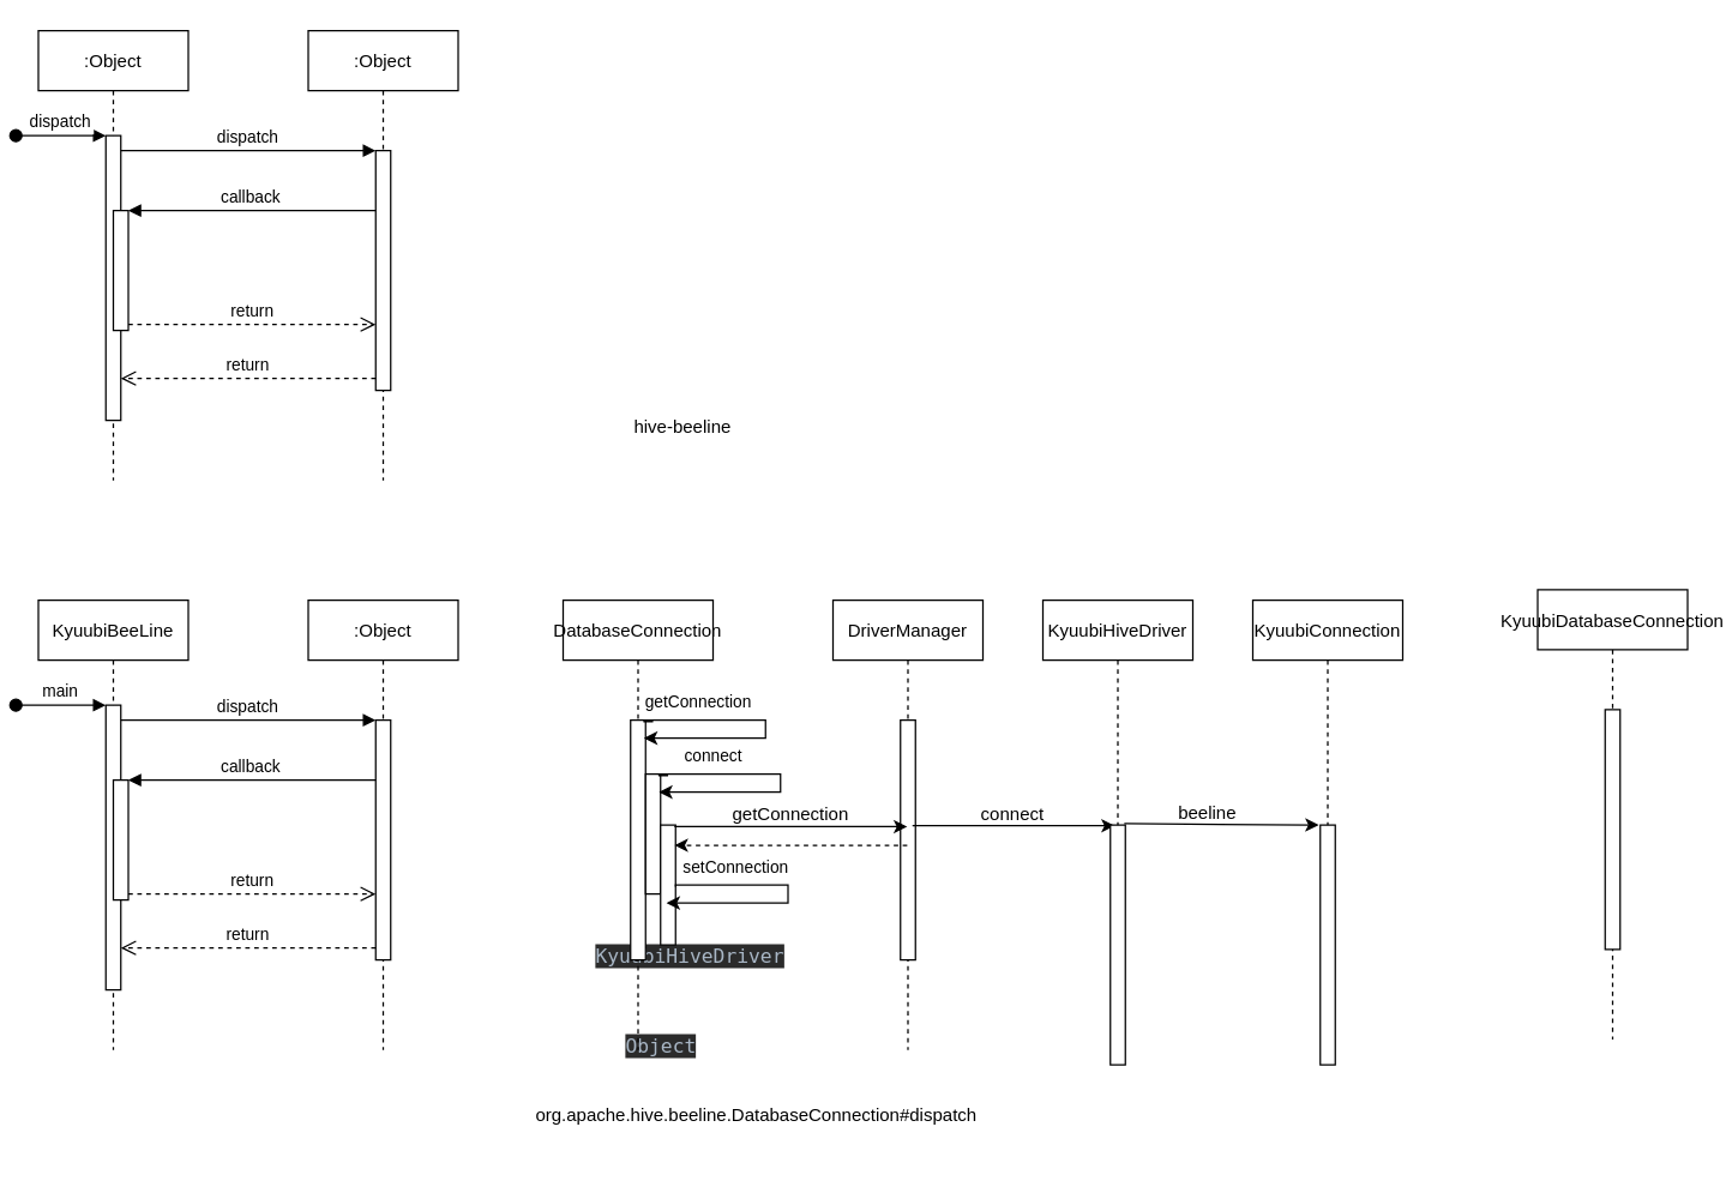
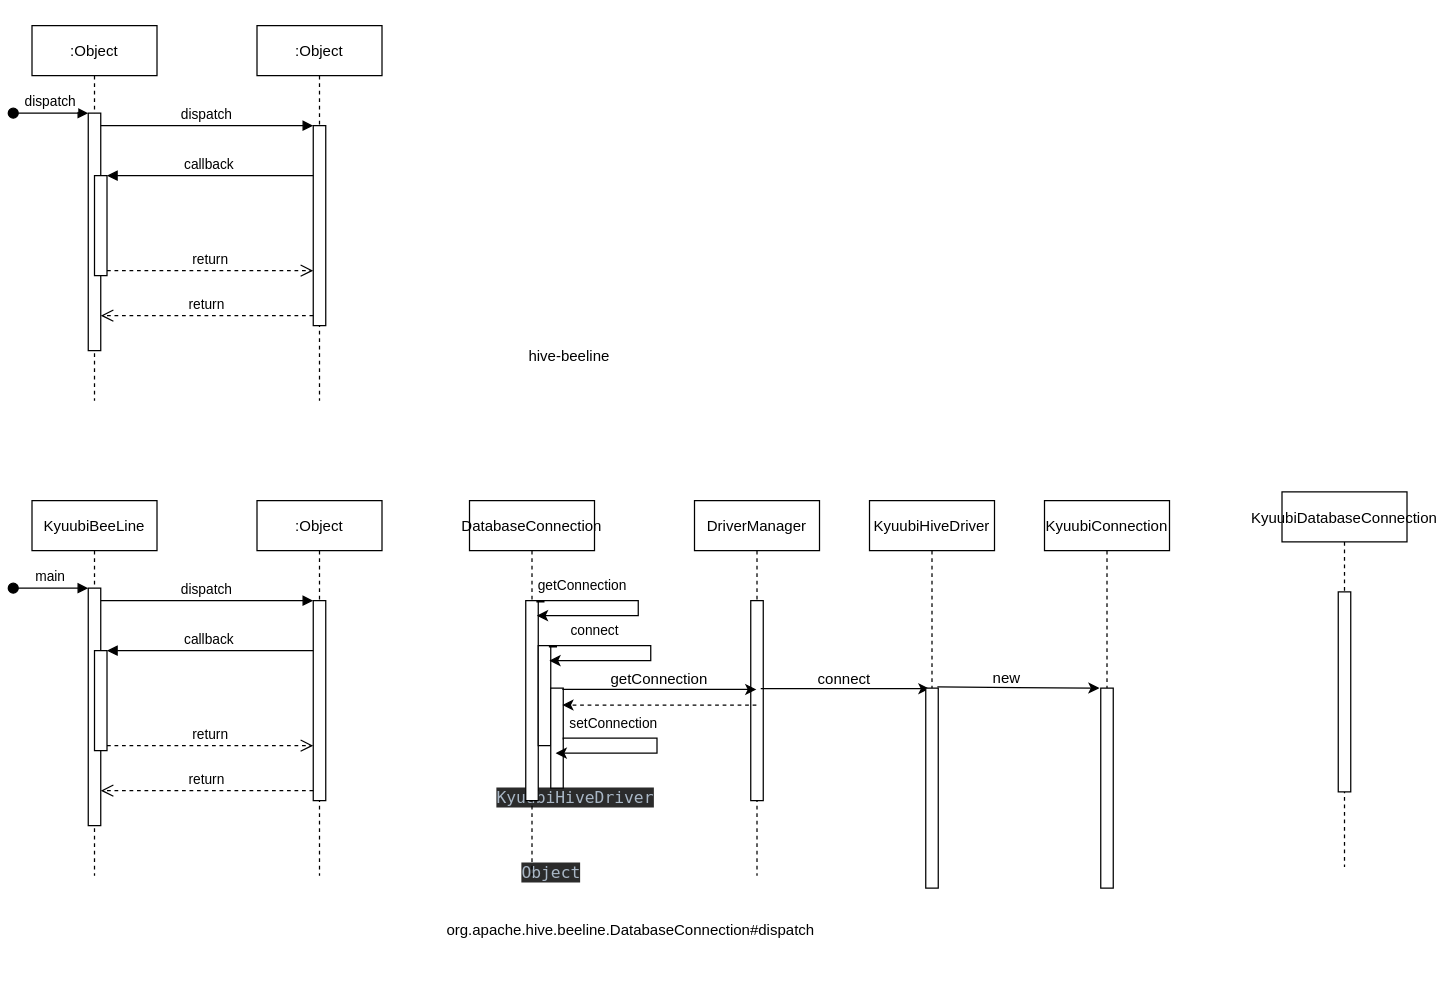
  <mxCell id="0" />
  <mxCell id="1" parent="0" />
  <mxCell id="2" value=":Object" style="shape=umlLifeline;perimeter=lifelinePerimeter;container=1;collapsible=0;recursiveResize=0;rounded=0;shadow=0;strokeWidth=1;" parent="1" vertex="1"><mxGeometry x="20" y="20" width="100" height="300" as="geometry" /></mxCell>
  <mxCell id="3" value="" style="points=[];perimeter=orthogonalPerimeter;rounded=0;shadow=0;strokeWidth=1;" parent="2" vertex="1"><mxGeometry x="45" y="70" width="10" height="190" as="geometry" /></mxCell>
  <mxCell id="4" value="dispatch" style="verticalAlign=bottom;startArrow=oval;endArrow=block;startSize=8;shadow=0;strokeWidth=1;" parent="2" target="3" edge="1"><mxGeometry relative="1" as="geometry"><mxPoint x="-15" y="70" as="sourcePoint" /></mxGeometry></mxCell>
  <mxCell id="5" value="" style="points=[];perimeter=orthogonalPerimeter;rounded=0;shadow=0;strokeWidth=1;" parent="2" vertex="1"><mxGeometry x="50" y="120" width="10" height="80" as="geometry" /></mxCell>
  <mxCell id="6" value=":Object" style="shape=umlLifeline;perimeter=lifelinePerimeter;container=1;collapsible=0;recursiveResize=0;rounded=0;shadow=0;strokeWidth=1;" parent="1" vertex="1"><mxGeometry x="200" y="20" width="100" height="300" as="geometry" /></mxCell>
  <mxCell id="7" value="" style="points=[];perimeter=orthogonalPerimeter;rounded=0;shadow=0;strokeWidth=1;" parent="6" vertex="1"><mxGeometry x="45" y="80" width="10" height="160" as="geometry" /></mxCell>
  <mxCell id="8" value="return" style="verticalAlign=bottom;endArrow=open;dashed=1;endSize=8;exitX=0;exitY=0.95;shadow=0;strokeWidth=1;" parent="1" source="7" target="3" edge="1"><mxGeometry relative="1" as="geometry"><mxPoint x="175" y="176" as="targetPoint" /></mxGeometry></mxCell>
  <mxCell id="9" value="dispatch" style="verticalAlign=bottom;endArrow=block;entryX=0;entryY=0;shadow=0;strokeWidth=1;" parent="1" source="3" target="7" edge="1"><mxGeometry relative="1" as="geometry"><mxPoint x="175" y="100" as="sourcePoint" /></mxGeometry></mxCell>
  <mxCell id="10" value="callback" style="verticalAlign=bottom;endArrow=block;entryX=1;entryY=0;shadow=0;strokeWidth=1;" parent="1" source="7" target="5" edge="1"><mxGeometry relative="1" as="geometry"><mxPoint x="140" y="140" as="sourcePoint" /></mxGeometry></mxCell>
  <mxCell id="11" value="return" style="verticalAlign=bottom;endArrow=open;dashed=1;endSize=8;exitX=1;exitY=0.95;shadow=0;strokeWidth=1;" parent="1" source="5" target="7" edge="1"><mxGeometry relative="1" as="geometry"><mxPoint x="140" y="197" as="targetPoint" /></mxGeometry></mxCell>
  <mxCell id="12" value="KyuubiBeeLine" style="shape=umlLifeline;perimeter=lifelinePerimeter;container=1;collapsible=0;recursiveResize=0;rounded=0;shadow=0;strokeWidth=1;" parent="1" vertex="1"><mxGeometry x="20" y="400" width="100" height="300" as="geometry" /></mxCell>
  <mxCell id="13" value="" style="points=[];perimeter=orthogonalPerimeter;rounded=0;shadow=0;strokeWidth=1;" parent="12" vertex="1"><mxGeometry x="45" y="70" width="10" height="190" as="geometry" /></mxCell>
  <mxCell id="14" value="main" style="verticalAlign=bottom;startArrow=oval;endArrow=block;startSize=8;shadow=0;strokeWidth=1;" parent="12" target="13" edge="1"><mxGeometry relative="1" as="geometry"><mxPoint x="-15" y="70" as="sourcePoint" /></mxGeometry></mxCell>
  <mxCell id="15" value="" style="points=[];perimeter=orthogonalPerimeter;rounded=0;shadow=0;strokeWidth=1;" parent="12" vertex="1"><mxGeometry x="50" y="120" width="10" height="80" as="geometry" /></mxCell>
  <mxCell id="16" value=":Object" style="shape=umlLifeline;perimeter=lifelinePerimeter;container=1;collapsible=0;recursiveResize=0;rounded=0;shadow=0;strokeWidth=1;" parent="1" vertex="1"><mxGeometry x="200" y="400" width="100" height="300" as="geometry" /></mxCell>
  <mxCell id="17" value="" style="points=[];perimeter=orthogonalPerimeter;rounded=0;shadow=0;strokeWidth=1;" parent="16" vertex="1"><mxGeometry x="45" y="80" width="10" height="160" as="geometry" /></mxCell>
  <mxCell id="18" value="return" style="verticalAlign=bottom;endArrow=open;dashed=1;endSize=8;exitX=0;exitY=0.95;shadow=0;strokeWidth=1;" parent="1" source="17" target="13" edge="1"><mxGeometry relative="1" as="geometry"><mxPoint x="175" y="556" as="targetPoint" /></mxGeometry></mxCell>
  <mxCell id="19" value="dispatch" style="verticalAlign=bottom;endArrow=block;entryX=0;entryY=0;shadow=0;strokeWidth=1;" parent="1" source="13" target="17" edge="1"><mxGeometry relative="1" as="geometry"><mxPoint x="175" y="480" as="sourcePoint" /></mxGeometry></mxCell>
  <mxCell id="20" value="callback" style="verticalAlign=bottom;endArrow=block;entryX=1;entryY=0;shadow=0;strokeWidth=1;" parent="1" source="17" target="15" edge="1"><mxGeometry relative="1" as="geometry"><mxPoint x="140" y="520" as="sourcePoint" /></mxGeometry></mxCell>
  <mxCell id="21" value="return" style="verticalAlign=bottom;endArrow=open;dashed=1;endSize=8;exitX=1;exitY=0.95;shadow=0;strokeWidth=1;" parent="1" source="15" target="17" edge="1"><mxGeometry relative="1" as="geometry"><mxPoint x="140" y="577" as="targetPoint" /></mxGeometry></mxCell>
  <mxCell id="22" value="&lt;pre style=&quot;background-color:#2b2b2b;color:#a9b7c6;font-family:'JetBrains Mono',monospace;font-size:9.8pt;&quot;&gt;KyuubiHiveDriver&lt;/pre&gt;" style="text;whiteSpace=wrap;html=1;" parent="1" vertex="1"><mxGeometry x="390" y="610" width="160" height="70" as="geometry" /></mxCell>
  <mxCell id="23" value="&lt;pre style=&quot;background-color:#2b2b2b;color:#a9b7c6;font-family:'JetBrains Mono',monospace;font-size:9.8pt;&quot;&gt;Object&lt;/pre&gt;" style="text;whiteSpace=wrap;html=1;" parent="1" vertex="1"><mxGeometry x="410" y="670" width="90" height="70" as="geometry" /></mxCell>
  <mxCell id="24" value="org.apache.hive.beeline.DatabaseConnection#dispatch" style="text;whiteSpace=wrap;html=1;" parent="1" vertex="1"><mxGeometry x="350" y="730" width="330" height="40" as="geometry" /></mxCell>
  <mxCell id="25" value="KyuubiDatabaseConnection" style="shape=umlLifeline;perimeter=lifelinePerimeter;container=1;collapsible=0;recursiveResize=0;rounded=0;shadow=0;strokeWidth=1;" parent="1" vertex="1"><mxGeometry x="1020" y="393" width="100" height="300" as="geometry" /></mxCell>
  <mxCell id="26" value="" style="points=[];perimeter=orthogonalPerimeter;rounded=0;shadow=0;strokeWidth=1;" parent="25" vertex="1"><mxGeometry x="45" y="80" width="10" height="160" as="geometry" /></mxCell>
  <mxCell id="27" value="DatabaseConnection" style="shape=umlLifeline;perimeter=lifelinePerimeter;container=1;collapsible=0;recursiveResize=0;rounded=0;shadow=0;strokeWidth=1;" parent="1" vertex="1"><mxGeometry x="370" y="400" width="100" height="300" as="geometry" /></mxCell>
  <mxCell id="28" value="" style="points=[];perimeter=orthogonalPerimeter;rounded=0;shadow=0;strokeWidth=1;" parent="27" vertex="1"><mxGeometry x="45" y="80" width="10" height="160" as="geometry" /></mxCell>
  <mxCell id="29" value="" style="endArrow=classic;rounded=0;edgeStyle=orthogonalEdgeStyle;" parent="27" edge="1"><mxGeometry width="50" height="50" relative="1" as="geometry"><mxPoint x="60" y="81" as="sourcePoint" /><mxPoint x="53.944" y="92" as="targetPoint" /><Array as="points"><mxPoint x="54" y="81" /><mxPoint x="54" y="80" /><mxPoint x="135" y="80" /><mxPoint x="135" y="92" /></Array></mxGeometry></mxCell>
  <mxCell id="30" value="getConnection" style="edgeLabel;align=center;verticalAlign=middle;resizable=0;points=[];" parent="29" vertex="1" connectable="0"><mxGeometry x="-0.586" y="2" relative="1" as="geometry"><mxPoint x="6" y="-11" as="offset" /></mxGeometry></mxCell>
  <mxCell id="31" value="" style="points=[];perimeter=orthogonalPerimeter;rounded=0;shadow=0;strokeWidth=1;" parent="27" vertex="1"><mxGeometry x="55" y="116" width="10" height="80" as="geometry" /></mxCell>
  <mxCell id="32" value="" style="points=[];perimeter=orthogonalPerimeter;rounded=0;shadow=0;strokeWidth=1;" parent="27" vertex="1"><mxGeometry x="65" y="150" width="10" height="80" as="geometry" /></mxCell>
  <mxCell id="33" value="hive-beeline" style="text;html=1;strokeColor=none;fillColor=none;align=center;verticalAlign=middle;whiteSpace=wrap;rounded=0;" parent="1" vertex="1"><mxGeometry x="415" y="270" width="70" height="30" as="geometry" /></mxCell>
  <mxCell id="34" value="" style="endArrow=classic;rounded=0;edgeStyle=orthogonalEdgeStyle;" parent="1" edge="1"><mxGeometry width="50" height="50" relative="1" as="geometry"><mxPoint x="440" y="517" as="sourcePoint" /><mxPoint x="433.944" y="528" as="targetPoint" /><Array as="points"><mxPoint x="434" y="517" /><mxPoint x="434" y="516" /><mxPoint x="515" y="516" /><mxPoint x="515" y="528" /></Array></mxGeometry></mxCell>
  <mxCell id="35" value="connect" style="edgeLabel;align=center;verticalAlign=middle;resizable=0;points=[];" parent="34" vertex="1" connectable="0"><mxGeometry x="-0.586" y="2" relative="1" as="geometry"><mxPoint x="6" y="-11" as="offset" /></mxGeometry></mxCell>
  <mxCell id="36" value="" style="endArrow=classic;rounded=0;edgeStyle=orthogonalEdgeStyle;" parent="1" edge="1"><mxGeometry width="50" height="50" relative="1" as="geometry"><mxPoint x="445" y="591" as="sourcePoint" /><mxPoint x="438.944" y="602" as="targetPoint" /><Array as="points"><mxPoint x="445" y="590" /><mxPoint x="520" y="590" /><mxPoint x="520" y="602" /></Array></mxGeometry></mxCell>
  <mxCell id="37" value="setConnection" style="edgeLabel;align=center;verticalAlign=middle;resizable=0;points=[];" parent="36" vertex="1" connectable="0"><mxGeometry x="-0.586" y="2" relative="1" as="geometry"><mxPoint x="6" y="-11" as="offset" /></mxGeometry></mxCell>
  <mxCell id="38" value="DriverManager" style="shape=umlLifeline;perimeter=lifelinePerimeter;container=1;collapsible=0;recursiveResize=0;rounded=0;shadow=0;strokeWidth=1;" parent="1" vertex="1"><mxGeometry x="550" y="400" width="100" height="300" as="geometry" /></mxCell>
  <mxCell id="39" value="" style="points=[];perimeter=orthogonalPerimeter;rounded=0;shadow=0;strokeWidth=1;" parent="38" vertex="1"><mxGeometry x="45" y="80" width="10" height="160" as="geometry" /></mxCell>
  <mxCell id="40" value="" style="endArrow=classic;html=1;rounded=0;exitX=0.5;exitY=0.44;exitDx=0;exitDy=0;exitPerimeter=0;" parent="38" edge="1"><mxGeometry width="50" height="50" relative="1" as="geometry"><mxPoint x="53" y="150.4" as="sourcePoint" /><mxPoint x="188" y="150.44" as="targetPoint" /></mxGeometry></mxCell>
  <mxCell id="41" value="" style="endArrow=classic;html=1;rounded=0;exitX=0.928;exitY=0.013;exitDx=0;exitDy=0;exitPerimeter=0;" parent="1" source="32" target="38" edge="1"><mxGeometry width="50" height="50" relative="1" as="geometry"><mxPoint x="460" y="590" as="sourcePoint" /><mxPoint x="510" y="540" as="targetPoint" /></mxGeometry></mxCell>
  <mxCell id="42" value="&lt;pre style=&quot;background-color:#2b2b2b;color:#a9b7c6;font-family:'JetBrains Mono',monospace;font-size:9.8pt;&quot;&gt;&lt;br&gt;&lt;/pre&gt;" style="text;html=1;align=center;verticalAlign=middle;resizable=0;points=[];autosize=1;strokeColor=none;fillColor=none;" parent="1" vertex="1"><mxGeometry x="500" y="520" width="20" height="60" as="geometry" /></mxCell>
  <mxCell id="43" value="getConnection" style="text;strokeColor=none;fillColor=none;align=center;verticalAlign=middle;whiteSpace=wrap;rounded=0;" parent="1" vertex="1"><mxGeometry x="492" y="528" width="60" height="30" as="geometry" /></mxCell>
  <mxCell id="44" value="" style="endArrow=classic;html=1;rounded=0;entryX=0.928;entryY=0.169;entryDx=0;entryDy=0;entryPerimeter=0;dashed=1;" parent="1" source="38" target="32" edge="1"><mxGeometry width="50" height="50" relative="1" as="geometry"><mxPoint x="450" y="610" as="sourcePoint" /><mxPoint x="500" y="560" as="targetPoint" /></mxGeometry></mxCell>
  <mxCell id="45" value="KyuubiHiveDriver" style="shape=umlLifeline;perimeter=lifelinePerimeter;container=1;collapsible=0;recursiveResize=0;rounded=0;shadow=0;strokeWidth=1;" parent="1" vertex="1"><mxGeometry x="690" y="400" width="100" height="300" as="geometry" /></mxCell>
  <mxCell id="46" value="" style="points=[];perimeter=orthogonalPerimeter;rounded=0;shadow=0;strokeWidth=1;" parent="45" vertex="1"><mxGeometry x="45" y="150" width="10" height="160" as="geometry" /></mxCell>
  <mxCell id="47" value="connect" style="text;strokeColor=none;fillColor=none;align=center;verticalAlign=middle;whiteSpace=wrap;rounded=0;" parent="1" vertex="1"><mxGeometry x="640" y="528" width="60" height="30" as="geometry" /></mxCell>
  <mxCell id="48" value="KyuubiConnection" style="shape=umlLifeline;perimeter=lifelinePerimeter;container=1;collapsible=0;recursiveResize=0;rounded=0;shadow=0;strokeWidth=1;" parent="1" vertex="1"><mxGeometry x="830" y="400" width="100" height="300" as="geometry" /></mxCell>
  <mxCell id="49" value="" style="points=[];perimeter=orthogonalPerimeter;rounded=0;shadow=0;strokeWidth=1;" parent="48" vertex="1"><mxGeometry x="45" y="150" width="10" height="160" as="geometry" /></mxCell>
  <mxCell id="50" value="" style="endArrow=classic;html=1;rounded=0;exitX=0.928;exitY=-0.006;exitDx=0;exitDy=0;exitPerimeter=0;" parent="48" source="46" edge="1"><mxGeometry width="50" height="50" relative="1" as="geometry"><mxPoint x="-80" y="150" as="sourcePoint" /><mxPoint x="44" y="150" as="targetPoint" /></mxGeometry></mxCell>
- <mxCell id="51" value="beeline" style="text;strokeColor=none;fillColor=none;align=center;verticalAlign=middle;whiteSpace=wrap;rounded=0;" parent="1" vertex="1"><mxGeometry x="770" y="527" width="60" height="30" as="geometry" /></mxCell>
+ <mxCell id="51" value="new" style="text;strokeColor=none;fillColor=none;align=center;verticalAlign=middle;whiteSpace=wrap;rounded=0;" parent="1" vertex="1"><mxGeometry x="770" y="527" width="60" height="30" as="geometry" /></mxCell>
